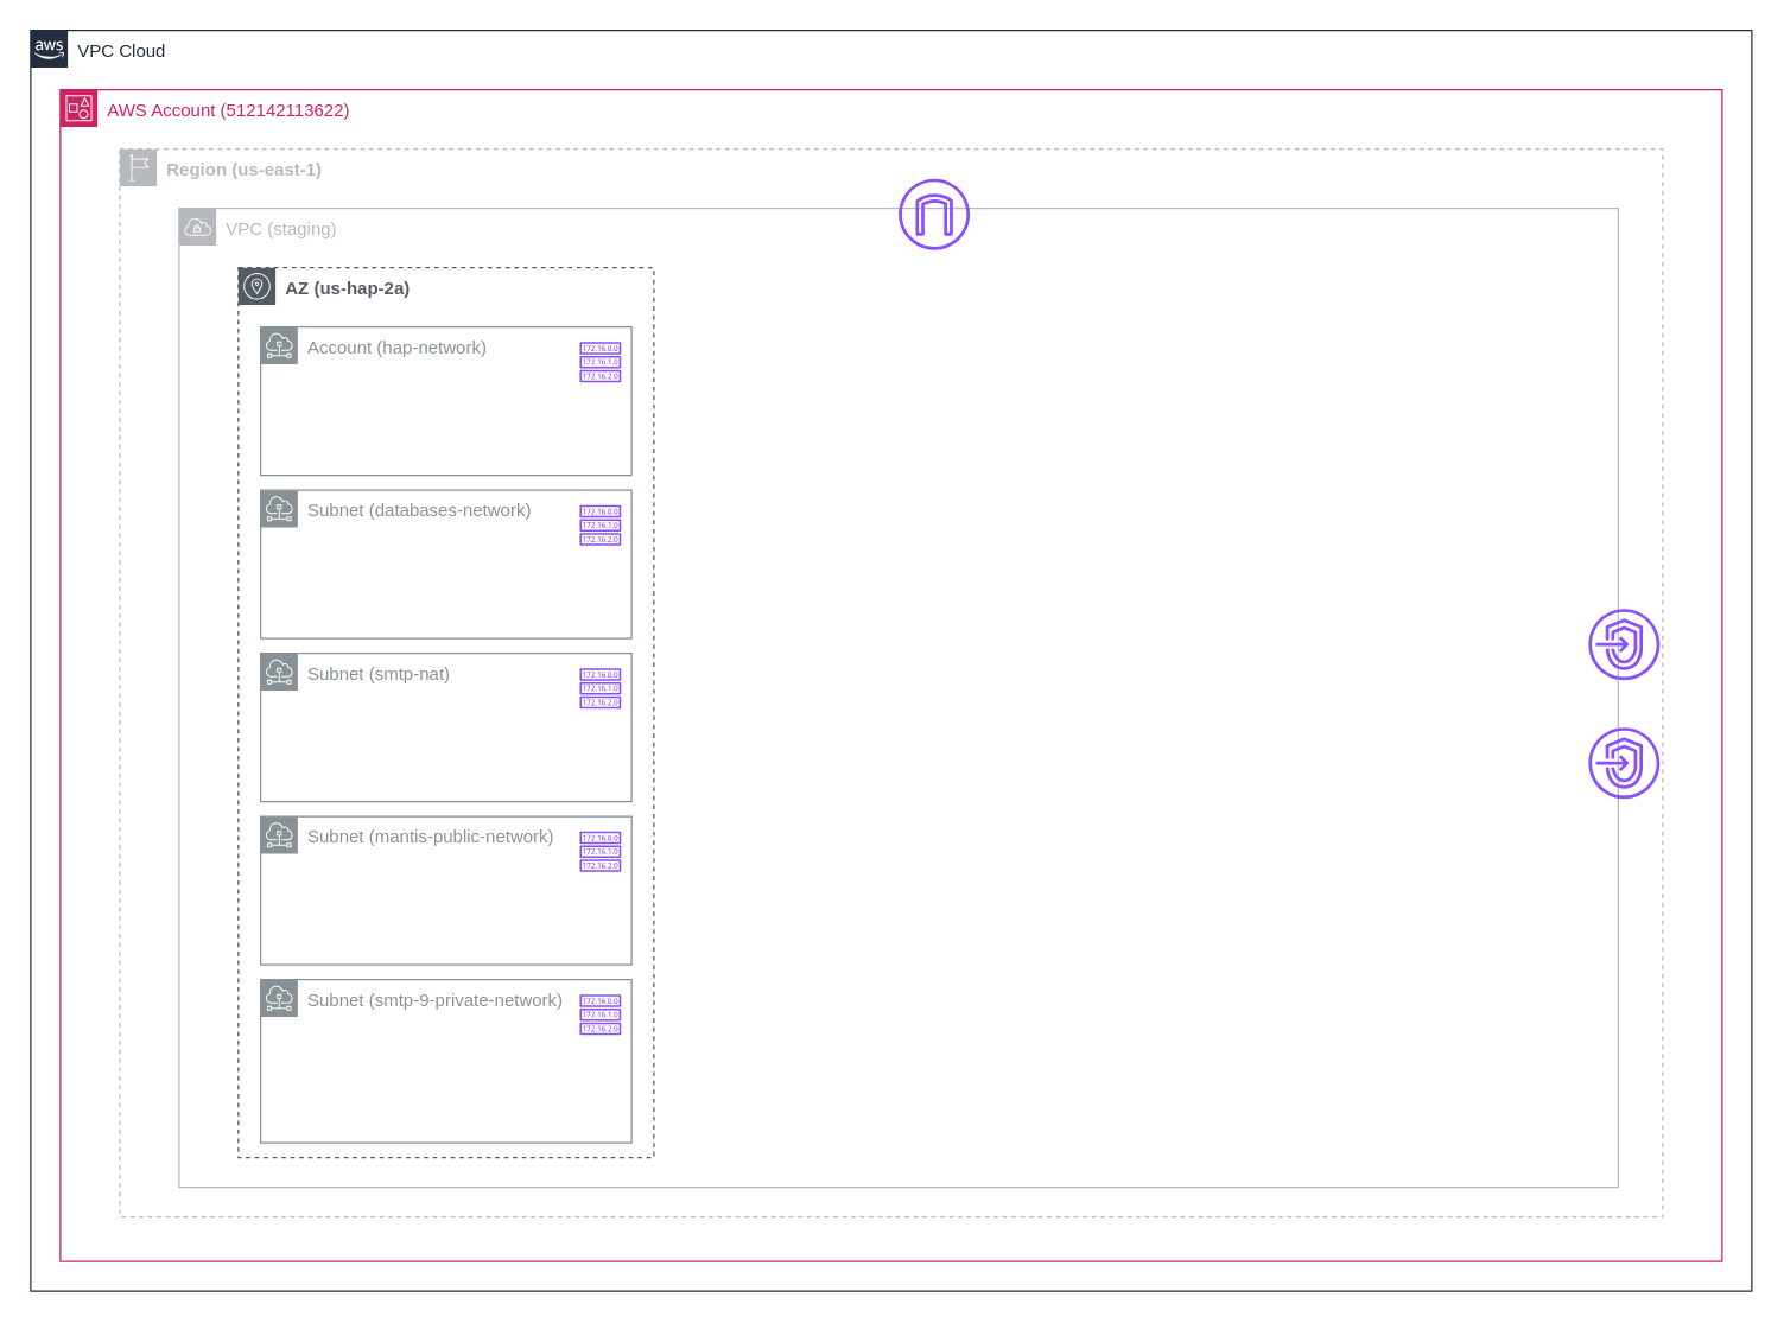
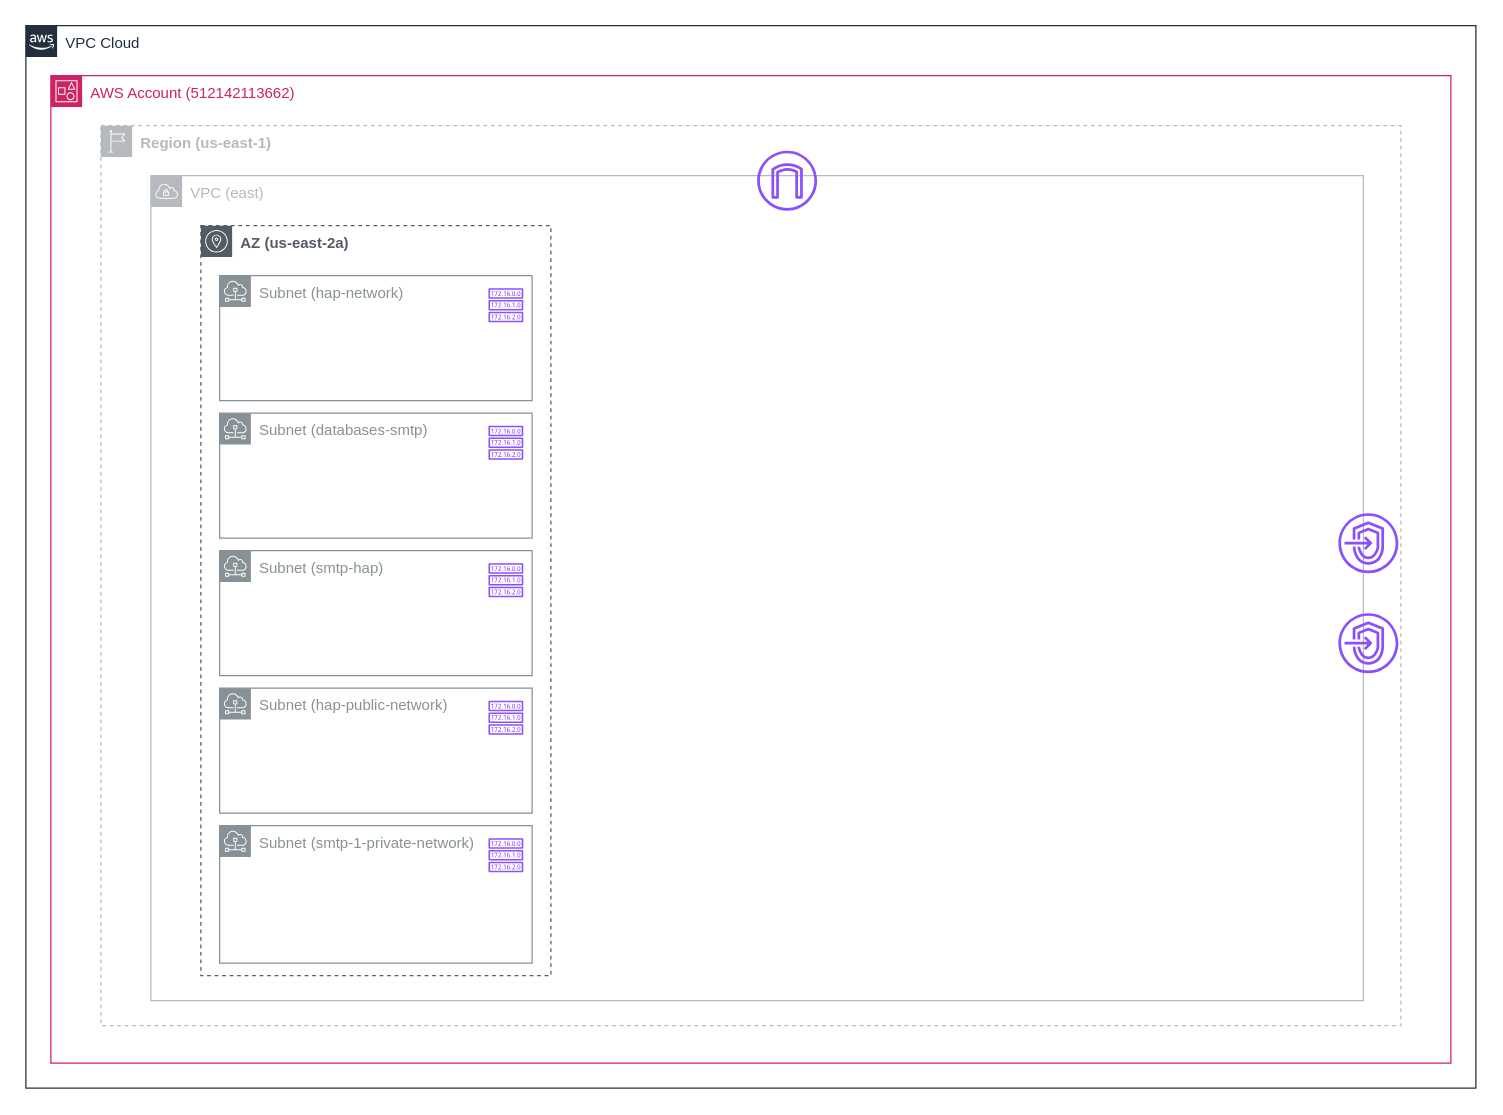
  <mxCell id="0" />
  <mxCell id="1" parent="0" />
  <mxCell id="2" value="VPC Cloud" style="points=[[0,0],[0.25,0],[0.5,0],[0.75,0],[1,0],[1,0.25],[1,0.5],[1,0.75],[1,1],[0.75,1],[0.5,1],[0.25,1],[0,1],[0,0.75],[0,0.5],[0,0.25]];outlineConnect=0;gradientColor=none;html=1;whiteSpace=wrap;fontSize=12;fontStyle=0;shape=mxgraph.aws4.group;grIcon=mxgraph.aws4.group_aws_cloud_alt;strokeColor=#232F3E;fillColor=none;verticalAlign=top;align=left;spacingLeft=30;fontColor=#232F3E;dashed=0;labelBackgroundColor=#ffffff;container=1;pointerEvents=0;collapsible=0;recursiveResize=0;" parent="1" vertex="1"><mxGeometry y="20" width="1160" height="850" as="geometry" x="20" /></mxCell>
  <mxCell id="3" value="&lt;b&gt;Region (us-east-1)&lt;/b&gt;" style="sketch=0;outlineConnect=0;gradientColor=none;html=1;whiteSpace=wrap;fontSize=12;fontStyle=0;shape=mxgraph.aws4.group;grIcon=mxgraph.aws4.group_region;strokeColor=#B6BABF;fillColor=none;verticalAlign=top;align=left;spacingLeft=30;fontColor=#B6BABF;dashed=1;" parent="1" vertex="1"><mxGeometry x="80" y="100" width="1040" height="720" as="geometry" /></mxCell>
- <mxCell id="4" value="VPC (staging)" style="sketch=0;outlineConnect=0;gradientColor=none;html=1;whiteSpace=wrap;fontSize=12;fontStyle=0;shape=mxgraph.aws4.group;grIcon=mxgraph.aws4.group_vpc;strokeColor=#B6BABF;fillColor=none;verticalAlign=top;align=left;spacingLeft=30;fontColor=#B6BABF;dashed=0;" parent="1" vertex="1"><mxGeometry x="120" y="140" width="970" height="660" as="geometry" /></mxCell>
- <mxCell id="5" value="&lt;b&gt;AZ (us-hap-2a)&lt;/b&gt;" style="sketch=0;outlineConnect=0;gradientColor=none;html=1;whiteSpace=wrap;fontSize=12;fontStyle=0;shape=mxgraph.aws4.group;grIcon=mxgraph.aws4.group_availability_zone;strokeColor=#545B64;fillColor=none;verticalAlign=top;align=left;spacingLeft=30;fontColor=#545B64;dashed=1;" parent="1" vertex="1"><mxGeometry x="160" y="180" width="280" height="600" as="geometry" /></mxCell>
- <mxCell id="6" value="Account (hap-network)" style="sketch=0;outlineConnect=0;gradientColor=none;html=1;whiteSpace=wrap;fontSize=12;fontStyle=0;shape=mxgraph.aws4.group;grIcon=mxgraph.aws4.group_subnet;strokeColor=#879196;fillColor=none;verticalAlign=top;align=left;spacingLeft=30;fontColor=#879196;dashed=0;" parent="1" vertex="1"><mxGeometry x="175" y="220" width="250" height="100" as="geometry" /></mxCell>
- <mxCell id="7" value="Subnet (databases-network)" style="sketch=0;outlineConnect=0;gradientColor=none;html=1;whiteSpace=wrap;fontSize=12;fontStyle=0;shape=mxgraph.aws4.group;grIcon=mxgraph.aws4.group_subnet;strokeColor=#879196;fillColor=none;verticalAlign=top;align=left;spacingLeft=30;fontColor=#879196;dashed=0;" parent="1" vertex="1"><mxGeometry x="175" y="330" width="250" height="100" as="geometry" /></mxCell>
- <mxCell id="8" value="Subnet (smtp-nat)" style="sketch=0;outlineConnect=0;gradientColor=none;html=1;whiteSpace=wrap;fontSize=12;fontStyle=0;shape=mxgraph.aws4.group;grIcon=mxgraph.aws4.group_subnet;strokeColor=#879196;fillColor=none;verticalAlign=top;align=left;spacingLeft=30;fontColor=#879196;dashed=0;" parent="1" vertex="1"><mxGeometry x="175" y="440" width="250" height="100" as="geometry" /></mxCell>
- <mxCell id="9" value="Subnet (mantis-public-network)" style="sketch=0;outlineConnect=0;gradientColor=none;html=1;whiteSpace=wrap;fontSize=12;fontStyle=0;shape=mxgraph.aws4.group;grIcon=mxgraph.aws4.group_subnet;strokeColor=#879196;fillColor=none;verticalAlign=top;align=left;spacingLeft=30;fontColor=#879196;dashed=0;" parent="1" vertex="1"><mxGeometry x="175" y="550" width="250" height="100" as="geometry" /></mxCell>
- <mxCell id="10" value="Subnet (smtp-9-private-network)" style="sketch=0;outlineConnect=0;gradientColor=none;html=1;whiteSpace=wrap;fontSize=12;fontStyle=0;shape=mxgraph.aws4.group;grIcon=mxgraph.aws4.group_subnet;strokeColor=#879196;fillColor=none;verticalAlign=top;align=left;spacingLeft=30;fontColor=#879196;dashed=0;" parent="1" vertex="1"><mxGeometry x="175" y="660" width="250" height="110" as="geometry" /></mxCell>
- <mxCell id="11" value="AWS Account (512142113622)" style="points=[[0,0],[0.25,0],[0.5,0],[0.75,0],[1,0],[1,0.25],[1,0.5],[1,0.75],[1,1],[0.75,1],[0.5,1],[0.25,1],[0,1],[0,0.75],[0,0.5],[0,0.25]];outlineConnect=0;gradientColor=none;html=1;whiteSpace=wrap;fontSize=12;fontStyle=0;container=1;pointerEvents=0;collapsible=0;recursiveResize=0;shape=mxgraph.aws4.group;grIcon=mxgraph.aws4.group_account;strokeColor=#CD2264;fillColor=none;verticalAlign=top;align=left;spacingLeft=30;fontColor=#CD2264;dashed=0;" parent="1" vertex="1"><mxGeometry x="40" width="1120" height="790" as="geometry" y="60" /></mxCell>
+ <mxCell id="4" value="VPC (east)" style="sketch=0;outlineConnect=0;gradientColor=none;html=1;whiteSpace=wrap;fontSize=12;fontStyle=0;shape=mxgraph.aws4.group;grIcon=mxgraph.aws4.group_vpc;strokeColor=#B6BABF;fillColor=none;verticalAlign=top;align=left;spacingLeft=30;fontColor=#B6BABF;dashed=0;" parent="1" vertex="1"><mxGeometry x="120" y="140" width="970" height="660" as="geometry" /></mxCell>
+ <mxCell id="5" value="&lt;b&gt;AZ (us-east-2a)&lt;/b&gt;" style="sketch=0;outlineConnect=0;gradientColor=none;html=1;whiteSpace=wrap;fontSize=12;fontStyle=0;shape=mxgraph.aws4.group;grIcon=mxgraph.aws4.group_availability_zone;strokeColor=#545B64;fillColor=none;verticalAlign=top;align=left;spacingLeft=30;fontColor=#545B64;dashed=1;" parent="1" vertex="1"><mxGeometry x="160" y="180" width="280" height="600" as="geometry" /></mxCell>
+ <mxCell id="6" value="Subnet (hap-network)" style="sketch=0;outlineConnect=0;gradientColor=none;html=1;whiteSpace=wrap;fontSize=12;fontStyle=0;shape=mxgraph.aws4.group;grIcon=mxgraph.aws4.group_subnet;strokeColor=#879196;fillColor=none;verticalAlign=top;align=left;spacingLeft=30;fontColor=#879196;dashed=0;" parent="1" vertex="1"><mxGeometry x="175" y="220" width="250" height="100" as="geometry" /></mxCell>
+ <mxCell id="7" value="Subnet (databases-smtp)" style="sketch=0;outlineConnect=0;gradientColor=none;html=1;whiteSpace=wrap;fontSize=12;fontStyle=0;shape=mxgraph.aws4.group;grIcon=mxgraph.aws4.group_subnet;strokeColor=#879196;fillColor=none;verticalAlign=top;align=left;spacingLeft=30;fontColor=#879196;dashed=0;" parent="1" vertex="1"><mxGeometry x="175" y="330" width="250" height="100" as="geometry" /></mxCell>
+ <mxCell id="8" value="Subnet (smtp-hap)" style="sketch=0;outlineConnect=0;gradientColor=none;html=1;whiteSpace=wrap;fontSize=12;fontStyle=0;shape=mxgraph.aws4.group;grIcon=mxgraph.aws4.group_subnet;strokeColor=#879196;fillColor=none;verticalAlign=top;align=left;spacingLeft=30;fontColor=#879196;dashed=0;" parent="1" vertex="1"><mxGeometry x="175" y="440" width="250" height="100" as="geometry" /></mxCell>
+ <mxCell id="9" value="Subnet (hap-public-network)" style="sketch=0;outlineConnect=0;gradientColor=none;html=1;whiteSpace=wrap;fontSize=12;fontStyle=0;shape=mxgraph.aws4.group;grIcon=mxgraph.aws4.group_subnet;strokeColor=#879196;fillColor=none;verticalAlign=top;align=left;spacingLeft=30;fontColor=#879196;dashed=0;" parent="1" vertex="1"><mxGeometry x="175" y="550" width="250" height="100" as="geometry" /></mxCell>
+ <mxCell id="10" value="Subnet (smtp-1-private-network)" style="sketch=0;outlineConnect=0;gradientColor=none;html=1;whiteSpace=wrap;fontSize=12;fontStyle=0;shape=mxgraph.aws4.group;grIcon=mxgraph.aws4.group_subnet;strokeColor=#879196;fillColor=none;verticalAlign=top;align=left;spacingLeft=30;fontColor=#879196;dashed=0;" parent="1" vertex="1"><mxGeometry x="175" y="660" width="250" height="110" as="geometry" /></mxCell>
+ <mxCell id="11" value="AWS Account (512142113662)" style="points=[[0,0],[0.25,0],[0.5,0],[0.75,0],[1,0],[1,0.25],[1,0.5],[1,0.75],[1,1],[0.75,1],[0.5,1],[0.25,1],[0,1],[0,0.75],[0,0.5],[0,0.25]];outlineConnect=0;gradientColor=none;html=1;whiteSpace=wrap;fontSize=12;fontStyle=0;container=1;pointerEvents=0;collapsible=0;recursiveResize=0;shape=mxgraph.aws4.group;grIcon=mxgraph.aws4.group_account;strokeColor=#CD2264;fillColor=none;verticalAlign=top;align=left;spacingLeft=30;fontColor=#CD2264;dashed=0;" parent="1" vertex="1"><mxGeometry x="40" width="1120" height="790" as="geometry" y="60" /></mxCell>
  <mxCell id="12" value="" style="sketch=0;outlineConnect=0;fontColor=#232F3E;gradientColor=none;fillColor=#8C4FFF;strokeColor=none;dashed=0;verticalLabelPosition=bottom;verticalAlign=top;align=center;html=1;fontSize=12;fontStyle=0;aspect=fixed;pointerEvents=1;shape=mxgraph.aws4.route_table;" vertex="1" parent="11"><mxGeometry x="350" y="280" width="28" height="27.29" as="geometry" /></mxCell>
  <mxCell id="13" value="" style="sketch=0;outlineConnect=0;fontColor=#232F3E;gradientColor=none;fillColor=#8C4FFF;strokeColor=none;dashed=0;verticalLabelPosition=bottom;verticalAlign=top;align=center;html=1;fontSize=12;fontStyle=0;aspect=fixed;pointerEvents=1;shape=mxgraph.aws4.route_table;" vertex="1" parent="11"><mxGeometry x="350" y="390" width="28" height="27.29" as="geometry" /></mxCell>
  <mxCell id="14" value="" style="sketch=0;outlineConnect=0;fontColor=#232F3E;gradientColor=none;fillColor=#8C4FFF;strokeColor=none;dashed=0;verticalLabelPosition=bottom;verticalAlign=top;align=center;html=1;fontSize=12;fontStyle=0;aspect=fixed;pointerEvents=1;shape=mxgraph.aws4.route_table;" vertex="1" parent="11"><mxGeometry x="350" y="170" width="28" height="27.29" as="geometry" /></mxCell>
  <mxCell id="15" value="" style="sketch=0;outlineConnect=0;fontColor=#232F3E;gradientColor=none;fillColor=#8C4FFF;strokeColor=none;dashed=0;verticalLabelPosition=bottom;verticalAlign=top;align=center;html=1;fontSize=12;fontStyle=0;aspect=fixed;pointerEvents=1;shape=mxgraph.aws4.route_table;" vertex="1" parent="11"><mxGeometry x="350" y="500" width="28" height="27.29" as="geometry" /></mxCell>
  <mxCell id="16" value="" style="sketch=0;outlineConnect=0;fontColor=#232F3E;gradientColor=none;fillColor=#8C4FFF;strokeColor=none;dashed=0;verticalLabelPosition=bottom;verticalAlign=top;align=center;html=1;fontSize=12;fontStyle=0;aspect=fixed;pointerEvents=1;shape=mxgraph.aws4.endpoints;" vertex="1" parent="11"><mxGeometry x="1030" y="350" width="48" height="48" as="geometry" /></mxCell>
  <mxCell id="17" value="" style="sketch=0;outlineConnect=0;fontColor=#232F3E;gradientColor=none;fillColor=#8C4FFF;strokeColor=none;dashed=0;verticalLabelPosition=bottom;verticalAlign=top;align=center;html=1;fontSize=12;fontStyle=0;aspect=fixed;pointerEvents=1;shape=mxgraph.aws4.endpoints;" vertex="1" parent="11"><mxGeometry x="1030" y="430" width="48" height="48" as="geometry" /></mxCell>
  <mxCell id="18" value="" style="sketch=0;outlineConnect=0;fontColor=#232F3E;gradientColor=none;fillColor=#8C4FFF;strokeColor=none;dashed=0;verticalLabelPosition=bottom;verticalAlign=top;align=center;html=1;fontSize=12;fontStyle=0;aspect=fixed;pointerEvents=1;shape=mxgraph.aws4.route_table;" vertex="1" parent="1"><mxGeometry x="390" y="670" width="28" height="27.29" as="geometry" /></mxCell>
  <mxCell id="19" value="" style="sketch=0;outlineConnect=0;fontColor=#232F3E;gradientColor=none;fillColor=#8C4FFF;strokeColor=none;dashed=0;verticalLabelPosition=bottom;verticalAlign=top;align=center;html=1;fontSize=12;fontStyle=0;aspect=fixed;pointerEvents=1;shape=mxgraph.aws4.internet_gateway;" vertex="1" parent="1"><mxGeometry x="605" y="120" width="48" height="48" as="geometry" /></mxCell>
